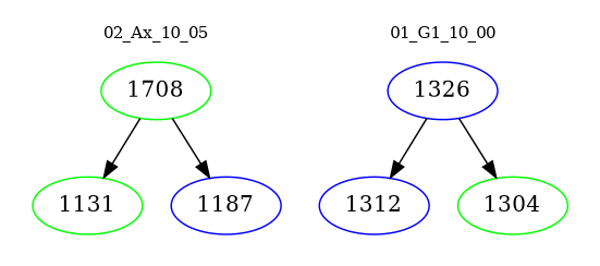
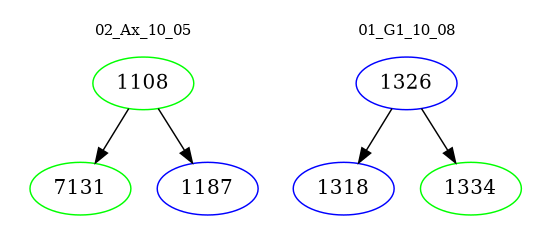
  digraph {
    node [color=green]
    edge [color=black]
-   n1 [label=1708]
-   n2 [label=1131]
+   n1 [label=1108]
+   n2 [label=7131]
    n3 [color=blue label=1187]
    n4 [color=blue label=1326]
-   n5 [color=blue label=1312]
-   n6 [label=1304]
+   n5 [color=blue label=1318]
+   n6 [label=1334]
    subgraph cluster_1 {
      color=white
      fontsize=10
      label="02_Ax_10_05"
      n1
      n2
      n3
    }
    subgraph cluster_2 {
      color=white
      fontsize=10
-     label="01_G1_10_00"
+     label="01_G1_10_08"
      n4
      n5
      n6
    }
    n1 -> n2
    n1 -> n3
    n4 -> n5
    n4 -> n6
  }
